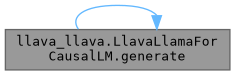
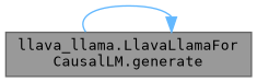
  digraph {
    rankdir=RL
    fontname="DejaVu Sans Mono"
-   n1 [color=gray40 fillcolor=grey60 fontcolor=black fontname="DejaVu Sans Mono" fontsize=10 height=0.2 label="llava_llava.LlavaLlamaFor\lCausalLM.generate" shape=box style=filled width=0.4]
+   n1 [color=gray40 fillcolor=grey60 fontcolor=black fontname="DejaVu Sans Mono" fontsize=10 height=0.2 label="llava_llama.LlavaLlamaFor\lCausalLM.generate" shape=box style=filled width=0.4]
    n1 -> n1 [color=steelblue1 dir=back fontname="DejaVu Sans Mono" fontsize=10 labelfontname=Helvetica labelfontsize=10 style=solid]
  }
